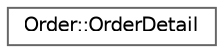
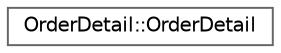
  digraph {
    rankdir=LR
-   n1 [color=grey40 fillcolor=white fontname=Helvetica fontsize=10 height=0.2 label="Order::OrderDetail" shape=box style=filled width=0.4]
+   n1 [color=grey40 fillcolor=white fontname=Helvetica fontsize=10 height=0.2 label="OrderDetail::OrderDetail" shape=box style=filled width=0.4]
  }
